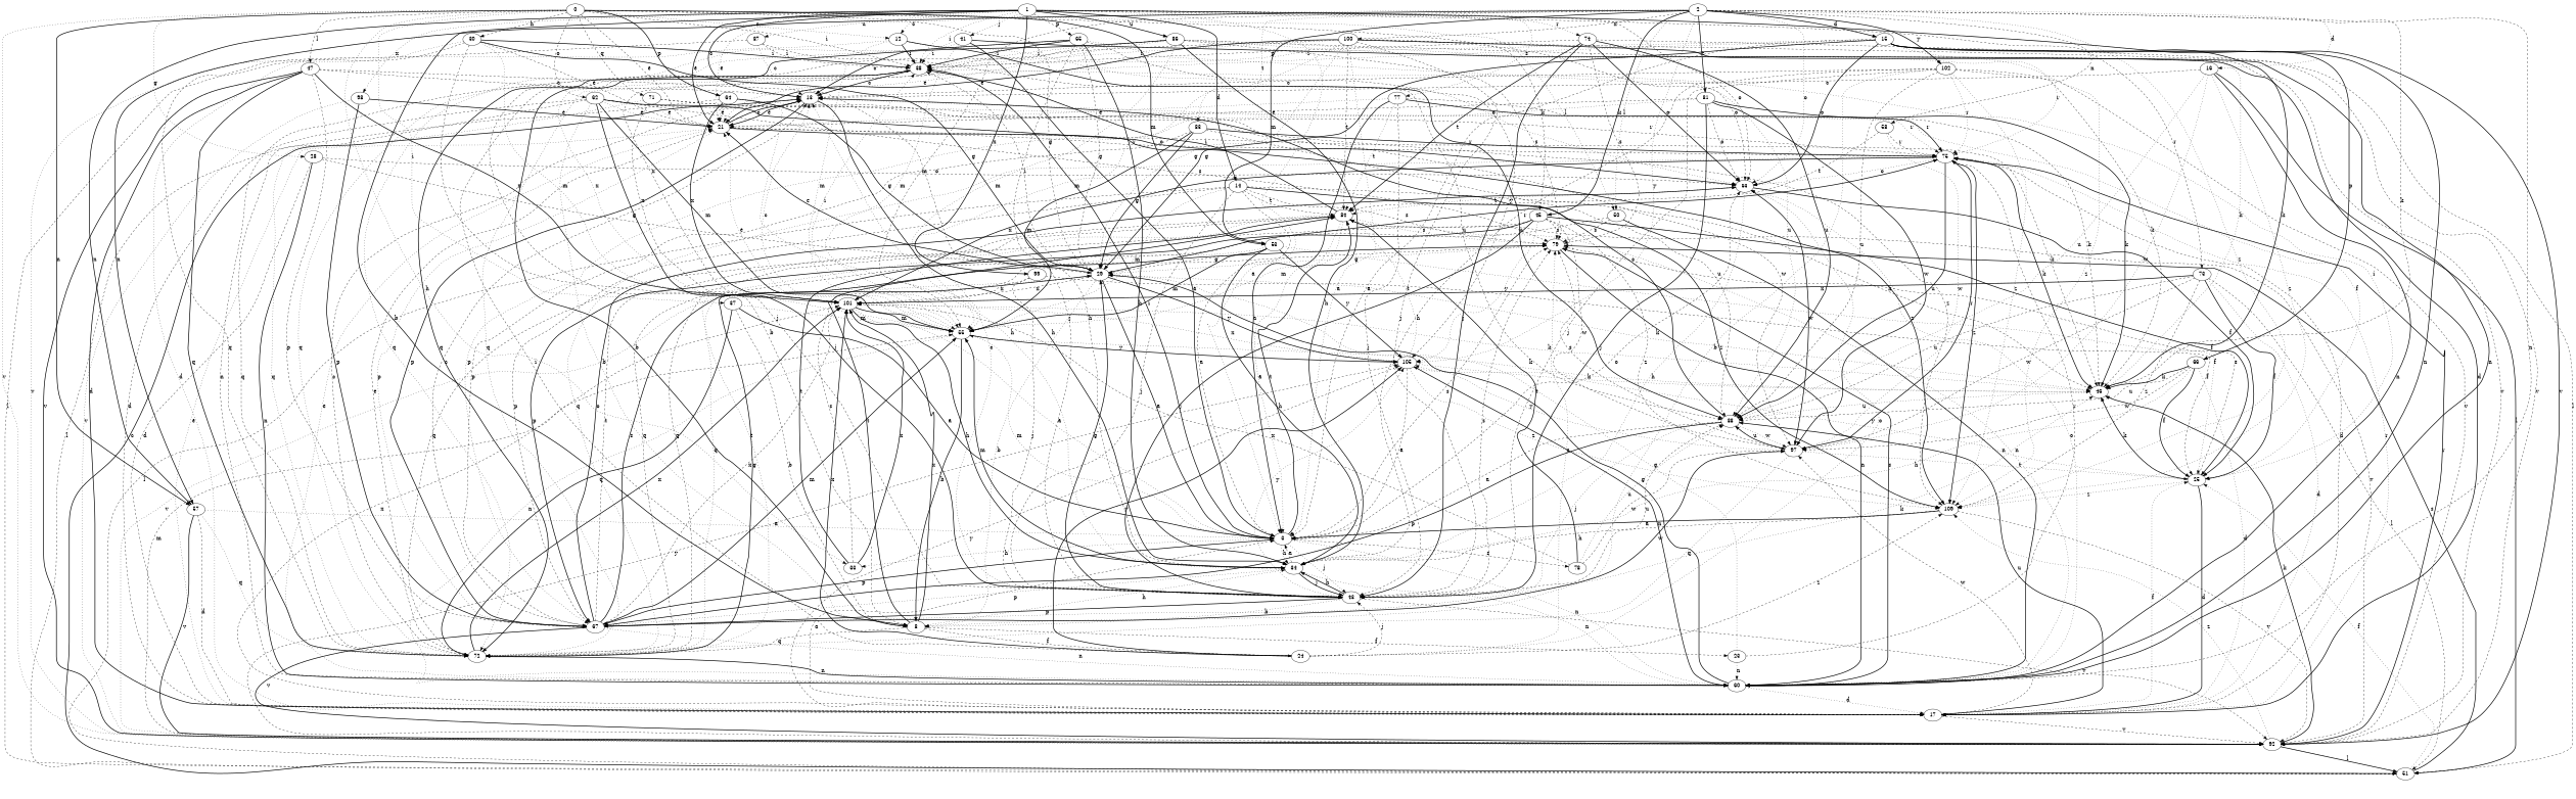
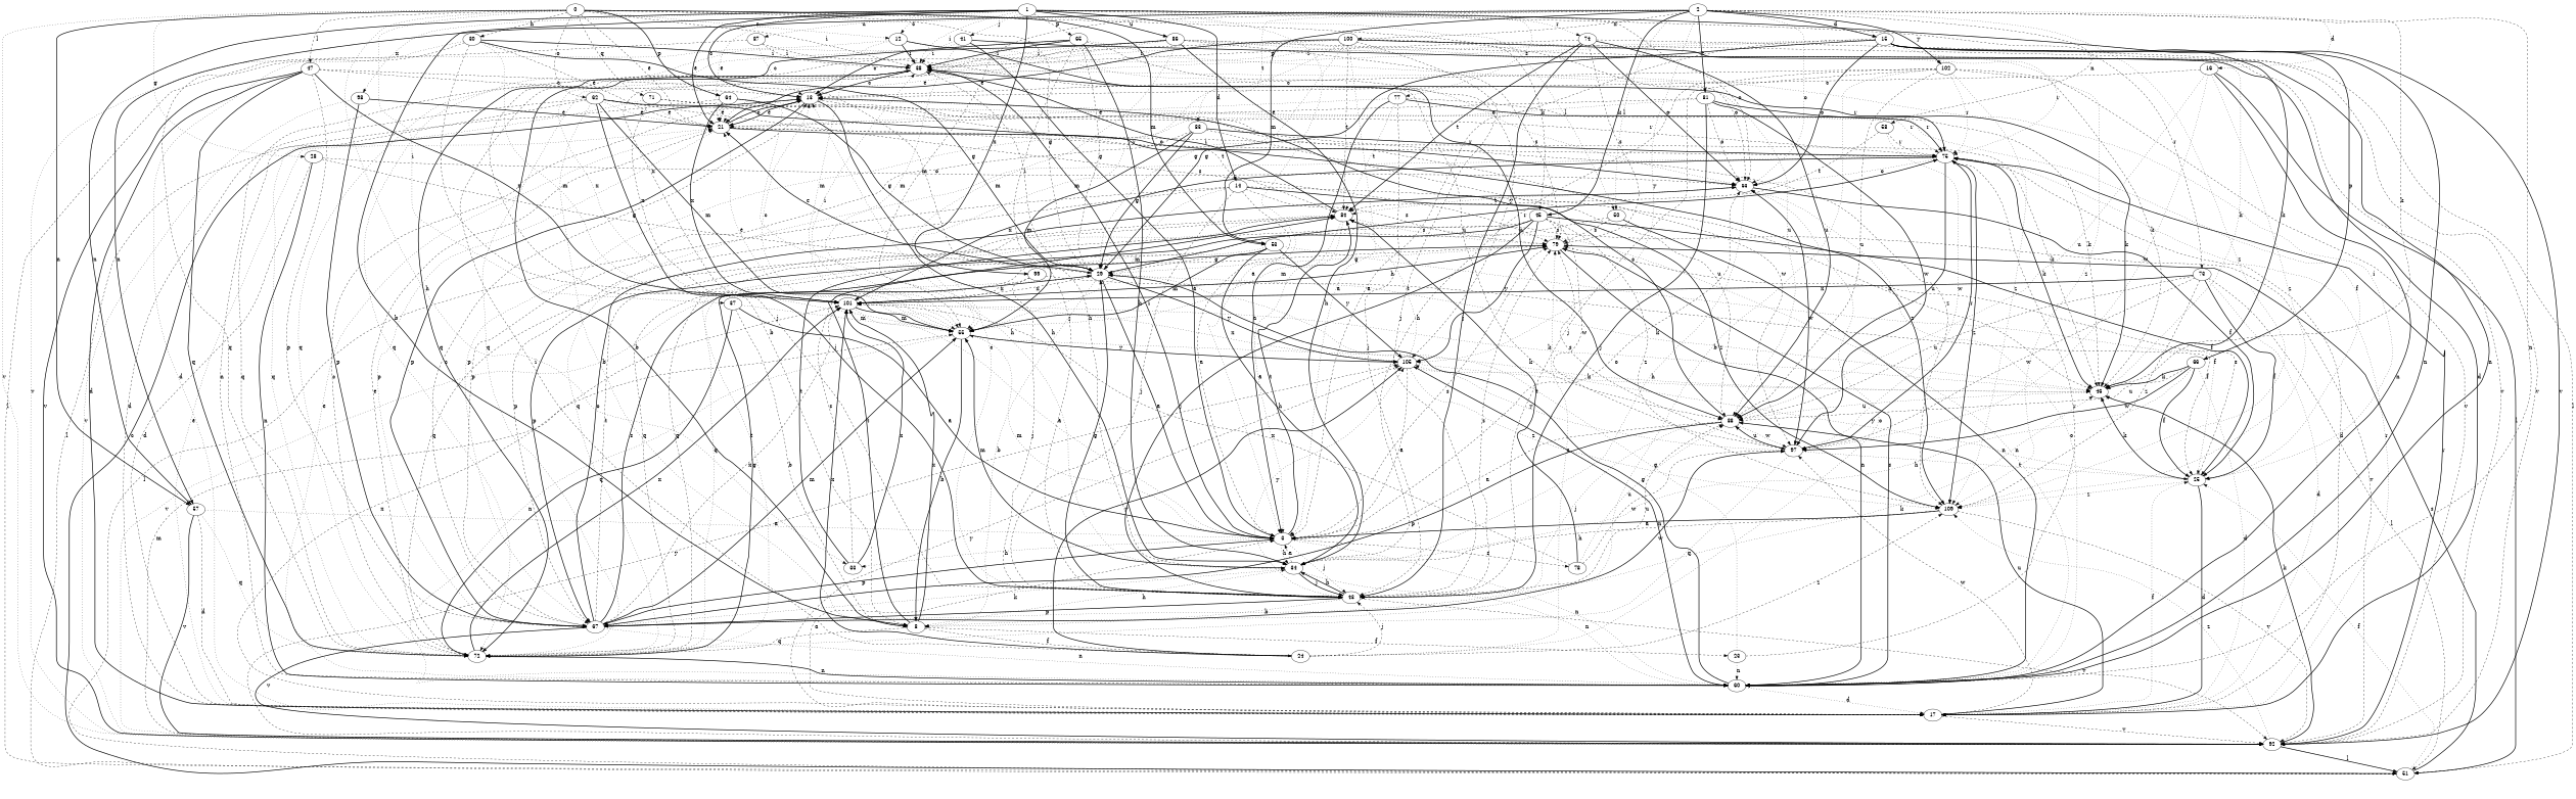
  strict digraph {
    edge [style=bold]
    0
    12
    21
    28
    29
    30
    33
    37
    38
    45
    47
    50
    53
    57
    62
    64
    71
    92
    63
    55
    17
    88
    13
    46
    109
    67
    75
    60
    3
    8
    105
    101
    43
    72
    79
    84
    25
    97
    34
    51
    1
    14
    41
    65
    66
    73
    74
    77
    86
    87
    98
    99
    78
    23
    24
    2
    15
    16
    58
    81
    83
    100
    102
    0 -> 12 [label=c style=dotted]
    0 -> 21 [label=e style=dashed]
    0 -> 28 [label=g style=dotted]
    0 -> 29 [label=g style=dashed]
    0 -> 30 [label=h style=dashed]
    0 -> 33 [label=h style=dotted]
    0 -> 37 [label=i style=dotted]
    0 -> 38 [label=i style=dashed]
    0 -> 45 [label=k style=dashed]
    0 -> 47 [label=l style=dashed]
    0 -> 50 [label=l style=dotted]
    0 -> 53 [label=m]
    0 -> 57 [label=n]
    0 -> 62 [label=o style=dashed]
    0 -> 64 [label=p]
    0 -> 71 [label=q style=dashed]
    0 -> 92 [label=v style=dotted]
    12 -> 38 [label=i]
    12 -> 63 [label=o style=dotted]
    12 -> 55 [label=m style=dotted]
    12 -> 17 [label=d style=dotted]
    12 -> 88 [label=u]
    21 -> 13 [label=c]
    21 -> 46 [label=k style=dashed]
    21 -> 109 [label=z]
    21 -> 67 [label=p style=dotted]
    21 -> 75 [label=r style=dashed]
    28 -> 29 [label=g style=dashed]
    28 -> 63 [label=o style=dashed]
    28 -> 17 [label=d style=dashed]
    28 -> 60 [label=n]
    29 -> 21 [label=e]
    29 -> 38 [label=i style=dashed]
    29 -> 92 [label=v style=dotted]
    29 -> 46 [label=k style=dotted]
    29 -> 75 [label=r]
    29 -> 3 [label=a]
    29 -> 8 [label=b style=dotted]
    29 -> 105 [label=y]
    29 -> 101 [label=x style=dashed]
    30 -> 21 [label=e style=dashed]
    30 -> 29 [label=g]
    30 -> 38 [label=i]
    30 -> 92 [label=v style=dotted]
    30 -> 55 [label=m style=dotted]
    30 -> 43 [label=j style=dashed]
    30 -> 72 [label=q style=dashed]
    33 -> 101 [label=x]
    33 -> 79 [label=s style=dashed]
    33 -> 84 [label=t]
    37 -> 55 [label=m style=dotted]
    37 -> 3 [label=a]
    37 -> 8 [label=b style=dashed]
    37 -> 72 [label=q]
    38 -> 13 [label=c]
+   38 -> 75 [label=r]
    38 -> 60 [label=n style=dashed]
    38 -> 8 [label=b]
    38 -> 101 [label=x style=dotted]
    45 -> 109 [label=z style=dashed]
    45 -> 67 [label=p]
-   45 -> 105 [label=y style=dotted]
+   45 -> 105 [label=y]
    45 -> 43 [label=j]
    45 -> 72 [label=q style=dashed]
    45 -> 79 [label=s style=dashed]
    45 -> 25 [label=f]
    45 -> 97 [label=w style=dashed]
    47 -> 92 [label=v]
    47 -> 17 [label=d]
    47 -> 13 [label=c style=dashed]
    47 -> 67 [label=p style=dashed]
    47 -> 101 [label=x]
    47 -> 72 [label=q]
    47 -> 34 [label=h style=dashed]
    50 -> 60 [label=n]
    50 -> 72 [label=q style=dashed]
    50 -> 79 [label=s style=dashed]
    53 -> 29 [label=g style=dashed]
    53 -> 55 [label=m]
    53 -> 105 [label=y]
    53 -> 72 [label=q style=dotted]
    53 -> 25 [label=f style=dotted]
    53 -> 34 [label=h]
    57 -> 92 [label=v]
    57 -> 17 [label=d style=dashed]
    57 -> 3 [label=a style=dotted]
    57 -> 72 [label=q style=dotted]
    62 -> 21 [label=e style=dotted]
    62 -> 63 [label=o]
    62 -> 55 [label=m]
    62 -> 17 [label=d style=dashed]
    62 -> 8 [label=b style=dotted]
    62 -> 43 [label=j]
    62 -> 72 [label=q style=dashed]
    62 -> 79 [label=s style=dashed]
    62 -> 97 [label=w style=dashed]
    64 -> 21 [label=e style=dotted]
    64 -> 29 [label=g]
    64 -> 75 [label=r style=dotted]
    64 -> 101 [label=x]
    64 -> 34 [label=h style=dotted]
    64 -> 51 [label=l style=dashed]
    71 -> 21 [label=e style=dotted]
    71 -> 109 [label=z style=dashed]
    71 -> 75 [label=r style=dashed]
    71 -> 101 [label=x style=dashed]
    71 -> 72 [label=q style=dotted]
    92 -> 55 [label=m style=dashed]
    92 -> 46 [label=k]
    92 -> 109 [label=z style=dotted]
    92 -> 75 [label=r]
    92 -> 105 [label=y style=dashed]
    92 -> 51 [label=l]
    63 -> 84 [label=t style=dotted]
    63 -> 25 [label=f]
    63 -> 97 [label=w]
    63 -> 34 [label=h style=dotted]
    55 -> 21 [label=e style=dotted]
    55 -> 38 [label=i style=dotted]
    55 -> 13 [label=c style=dotted]
    55 -> 46 [label=k style=dotted]
    55 -> 60 [label=n style=dotted]
    55 -> 8 [label=b]
    55 -> 105 [label=y]
    17 -> 21 [label=e style=dotted]
    17 -> 92 [label=v style=dashed]
    17 -> 88 [label=u]
    17 -> 75 [label=r style=dotted]
    17 -> 3 [label=a style=dashed]
    17 -> 105 [label=y style=dashed]
    17 -> 101 [label=x style=dashed]
    17 -> 25 [label=f style=dotted]
    17 -> 97 [label=w style=dashed]
    88 -> 13 [label=c]
    88 -> 67 [label=p]
    88 -> 3 [label=a style=dashed]
    88 -> 43 [label=j style=dotted]
    88 -> 97 [label=w style=dotted]
    13 -> 21 [label=e]
    13 -> 67 [label=p]
-   14 -> 84 [label=t style=dashed]
+   13 -> 84 [label=t style=dashed]
    13 -> 25 [label=f style=dotted]
    13 -> 34 [label=h]
    46 -> 88 [label=u style=dotted]
    109 -> 92 [label=v style=dashed]
    109 -> 3 [label=a]
    109 -> 34 [label=h style=dashed]
    67 -> 92 [label=v]
    67 -> 63 [label=o]
    67 -> 55 [label=m]
    67 -> 13 [label=c style=dashed]
    67 -> 46 [label=k style=dotted]
    67 -> 60 [label=n style=dotted]
    67 -> 101 [label=x style=dashed]
    67 -> 79 [label=s]
    67 -> 84 [label=t style=dashed]
    67 -> 97 [label=w]
    75 -> 63 [label=o style=dotted]
    75 -> 17 [label=d style=dashed]
    75 -> 88 [label=u]
    75 -> 46 [label=k]
    75 -> 109 [label=z]
    75 -> 101 [label=x]
    75 -> 72 [label=q style=dotted]
    60 -> 21 [label=e style=dotted]
    60 -> 29 [label=g]
    60 -> 63 [label=o style=dotted]
    60 -> 17 [label=d style=dotted]
    60 -> 79 [label=s]
    3 -> 33 [label=h style=dotted]
    3 -> 38 [label=i]
    3 -> 63 [label=o style=dashed]
    3 -> 55 [label=m style=dotted]
    3 -> 67 [label=p]
    3 -> 60 [label=n style=dotted]
    3 -> 43 [label=j style=dotted]
    3 -> 79 [label=s style=dashed]
    3 -> 84 [label=t]
    3 -> 34 [label=h style=dotted]
    3 -> 78 [label=s style=dashed]
    8 -> 101 [label=x]
    8 -> 72 [label=q style=dashed]
    8 -> 84 [label=t]
    8 -> 34 [label=h style=dotted]
    8 -> 23 [label=f style=dashed]
    8 -> 24 [label=f style=dashed]
    105 -> 46 [label=k style=dotted]
    105 -> 109 [label=z style=dotted]
    105 -> 60 [label=n]
    105 -> 3 [label=a style=dashed]
    105 -> 101 [label=x style=dotted]
    105 -> 84 [label=t style=dotted]
    101 -> 55 [label=m]
    101 -> 46 [label=k style=dotted]
    101 -> 3 [label=a style=dotted]
-   101 -> 34 [label=h]
+   101 -> 79 [label=h]
    43 -> 29 [label=g]
    43 -> 92 [label=v style=dashed]
    43 -> 88 [label=u style=dashed]
    43 -> 13 [label=c style=dotted]
    43 -> 67 [label=p]
    43 -> 8 [label=b style=dotted]
    43 -> 105 [label=y style=dotted]
    43 -> 79 [label=s style=dashed]
    43 -> 34 [label=h]
    72 -> 21 [label=e style=dashed]
    72 -> 29 [label=g]
    72 -> 13 [label=c style=dashed]
    72 -> 60 [label=n]
    72 -> 101 [label=x]
    72 -> 84 [label=t style=dotted]
    79 -> 29 [label=g style=dotted]
    79 -> 60 [label=n]
    84 -> 38 [label=i]
    84 -> 92 [label=v style=dashed]
    84 -> 55 [label=m style=dotted]
    84 -> 60 [label=n style=dotted]
    84 -> 3 [label=a style=dotted]
    84 -> 72 [label=q style=dashed]
    84 -> 79 [label=s style=dotted]
    25 -> 38 [label=i style=dotted]
    25 -> 17 [label=d]
    25 -> 46 [label=k]
    25 -> 109 [label=z style=dotted]
    25 -> 105 [label=y style=dotted]
    25 -> 79 [label=s style=dashed]
    97 -> 88 [label=u]
    97 -> 75 [label=r]
    97 -> 105 [label=y style=dotted]
    97 -> 72 [label=q style=dotted]
    97 -> 79 [label=s style=dashed]
    97 -> 25 [label=t style=dotted]
    34 -> 55 [label=m]
-   34 -> 67 [label=p style=dotted]
+   34 -> 67 [label=k style=dotted]
    34 -> 60 [label=n style=dotted]
    34 -> 3 [label=a style=dashed]
    34 -> 43 [label=j]
    51 -> 13 [label=c]
    51 -> 79 [label=s]
    51 -> 25 [label=f style=dotted]
    1 -> 12 [label=c style=dotted]
    1 -> 21 [label=e]
    1 -> 38 [label=i style=dotted]
    1 -> 57 [label=n]
    1 -> 63 [label=o style=dashed]
    1 -> 13 [label=c]
    1 -> 3 [label=a style=dotted]
    1 -> 8 [label=b]
    1 -> 14 [label=d]
    1 -> 41 [label=j style=dotted]
    1 -> 65 [label=p style=dashed]
    1 -> 66 [label=p]
    1 -> 73 [label=r style=dashed]
    1 -> 74 [label=r style=dotted]
    1 -> 77 [label=s style=dotted]
    1 -> 86 [label=u]
    1 -> 87 [label=u style=dotted]
    1 -> 98 [label=x style=dotted]
    1 -> 99 [label=x]
    14 -> 55 [label=m style=dotted]
    14 -> 46 [label=k style=dashed]
    14 -> 109 [label=z]
    14 -> 67 [label=p style=dashed]
    14 -> 3 [label=a style=dashed]
    14 -> 43 [label=j style=dashed]
    14 -> 79 [label=s style=dashed]
    14 -> 51 [label=l style=dashed]
    41 -> 38 [label=i style=dotted]
    41 -> 55 [label=m style=dotted]
    41 -> 17 [label=d]
    41 -> 3 [label=a]
    41 -> 72 [label=q style=dotted]
    65 -> 29 [label=g style=dashed]
    65 -> 38 [label=i]
    65 -> 88 [label=u style=dotted]
    65 -> 13 [label=c]
    65 -> 105 [label=y style=dashed]
    65 -> 43 [label=j style=dashed]
    65 -> 72 [label=q style=dotted]
    65 -> 34 [label=h]
    66 -> 17 [label=d style=dotted]
    66 -> 88 [label=u style=dashed]
    66 -> 46 [label=k]
    66 -> 25 [label=f]
-   66 -> 97 [label=w style=dashed]
+   66 -> 97 [label=w]
    66 -> 34 [label=h style=dotted]
    73 -> 17 [label=d style=dotted]
    73 -> 88 [label=u style=dashed]
    73 -> 109 [label=z style=dashed]
    73 -> 101 [label=x]
    73 -> 25 [label=f]
    73 -> 97 [label=w style=dashed]
    73 -> 51 [label=l style=dashed]
    74 -> 38 [label=p style=dashed]
    74 -> 92 [label=v style=dashed]
    74 -> 63 [label=o]
    74 -> 88 [label=u]
    74 -> 43 [label=j]
    74 -> 79 [label=s style=dashed]
    74 -> 84 [label=t]
    77 -> 21 [label=e style=dotted]
    77 -> 46 [label=k style=dashed]
    77 -> 75 [label=r]
    77 -> 3 [label=a]
    77 -> 43 [label=j style=dashed]
    77 -> 84 [label=t style=dotted]
    86 -> 21 [label=e style=dotted]
    86 -> 38 [label=i style=dotted]
    86 -> 92 [label=v style=dashed]
    86 -> 55 [label=m style=dotted]
    86 -> 46 [label=k style=dotted]
    86 -> 75 [label=r style=dotted]
    86 -> 101 [label=x style=dashed]
    86 -> 72 [label=q]
    86 -> 79 [label=s style=dashed]
    86 -> 34 [label=h]
    87 -> 38 [label=i style=dashed]
    87 -> 88 [label=u style=dashed]
    87 -> 13 [label=c style=dotted]
    87 -> 51 [label=l style=dashed]
    98 -> 21 [label=e]
    98 -> 92 [label=v style=dotted]
    98 -> 67 [label=p]
    99 -> 101 [label=x style=dashed]
    99 -> 43 [label=j style=dashed]
    99 -> 25 [label=f style=dashed]
    78 -> 88 [label=u style=dotted]
    78 -> 101 [label=x style=dashed]
    78 -> 84 [label=t]
    78 -> 97 [label=w style=dashed]
    23 -> 29 [label=g style=dotted]
    23 -> 75 [label=r style=dashed]
    23 -> 60 [label=n style=dotted]
    24 -> 38 [label=i style=dashed]
    24 -> 63 [label=o style=dotted]
    24 -> 109 [label=z style=dashed]
    24 -> 105 [label=y]
    24 -> 101 [label=x]
    24 -> 43 [label=j style=dashed]
    24 -> 79 [label=s style=dotted]
    2 -> 21 [label=e style=dotted]
    2 -> 45 [label=k]
    2 -> 50 [label=l style=dotted]
    2 -> 53 [label=m]
    2 -> 57 [label=n]
    2 -> 63 [label=o style=dotted]
    2 -> 55 [label=m style=dashed]
    2 -> 46 [label=k style=dashed]
    2 -> 109 [label=z style=dotted]
    2 -> 60 [label=n style=dashed]
    2 -> 105 [label=y style=dotted]
    2 -> 15 [label=d]
    2 -> 16 [label=d style=dotted]
    2 -> 58 [label=n style=dashed]
    2 -> 81 [label=t]
    2 -> 83 [label=t style=dotted]
    2 -> 100 [label=x style=dashed]
    2 -> 102 [label=y]
    15 -> 29 [label=g]
    15 -> 38 [label=i style=dotted]
    15 -> 92 [label=v]
    15 -> 63 [label=o]
    15 -> 46 [label=k]
    15 -> 109 [label=z style=dotted]
    15 -> 60 [label=n]
    15 -> 3 [label=a style=dashed]
    15 -> 72 [label=q style=dotted]
    16 -> 88 [label=u style=dotted]
    16 -> 13 [label=c style=dashed]
    16 -> 109 [label=z style=dotted]
    16 -> 60 [label=n]
    16 -> 97 [label=w style=dotted]
    16 -> 51 [label=l]
    58 -> 75 [label=r style=dashed]
    58 -> 84 [label=t style=dashed]
    58 -> 97 [label=w style=dotted]
    81 -> 21 [label=e style=dashed]
    81 -> 63 [label=o style=dashed]
    81 -> 46 [label=k]
    81 -> 67 [label=p style=dotted]
    81 -> 43 [label=j]
    81 -> 97 [label=w]
    83 -> 29 [label=g]
    83 -> 55 [label=m]
    83 -> 88 [label=u style=dashed]
    83 -> 67 [label=p style=dashed]
    83 -> 75 [label=r]
    100 -> 21 [label=e]
    100 -> 29 [label=g style=dotted]
    100 -> 38 [label=i style=dotted]
    100 -> 63 [label=o style=dashed]
    100 -> 55 [label=m style=dotted]
    100 -> 60 [label=n]
    100 -> 3 [label=a style=dotted]
    100 -> 8 [label=b style=dashed]
    100 -> 43 [label=j style=dashed]
    100 -> 84 [label=t style=dashed]
    100 -> 51 [label=l style=dashed]
    102 -> 92 [label=v style=dashed]
    102 -> 88 [label=u style=dashed]
    102 -> 13 [label=c style=dashed]
    102 -> 46 [label=k style=dashed]
    102 -> 109 [label=z style=dotted]
    102 -> 75 [label=r style=dotted]
    102 -> 8 [label=b style=dotted]
    102 -> 43 [label=j style=dashed]
    102 -> 34 [label=h style=dashed]
  }
